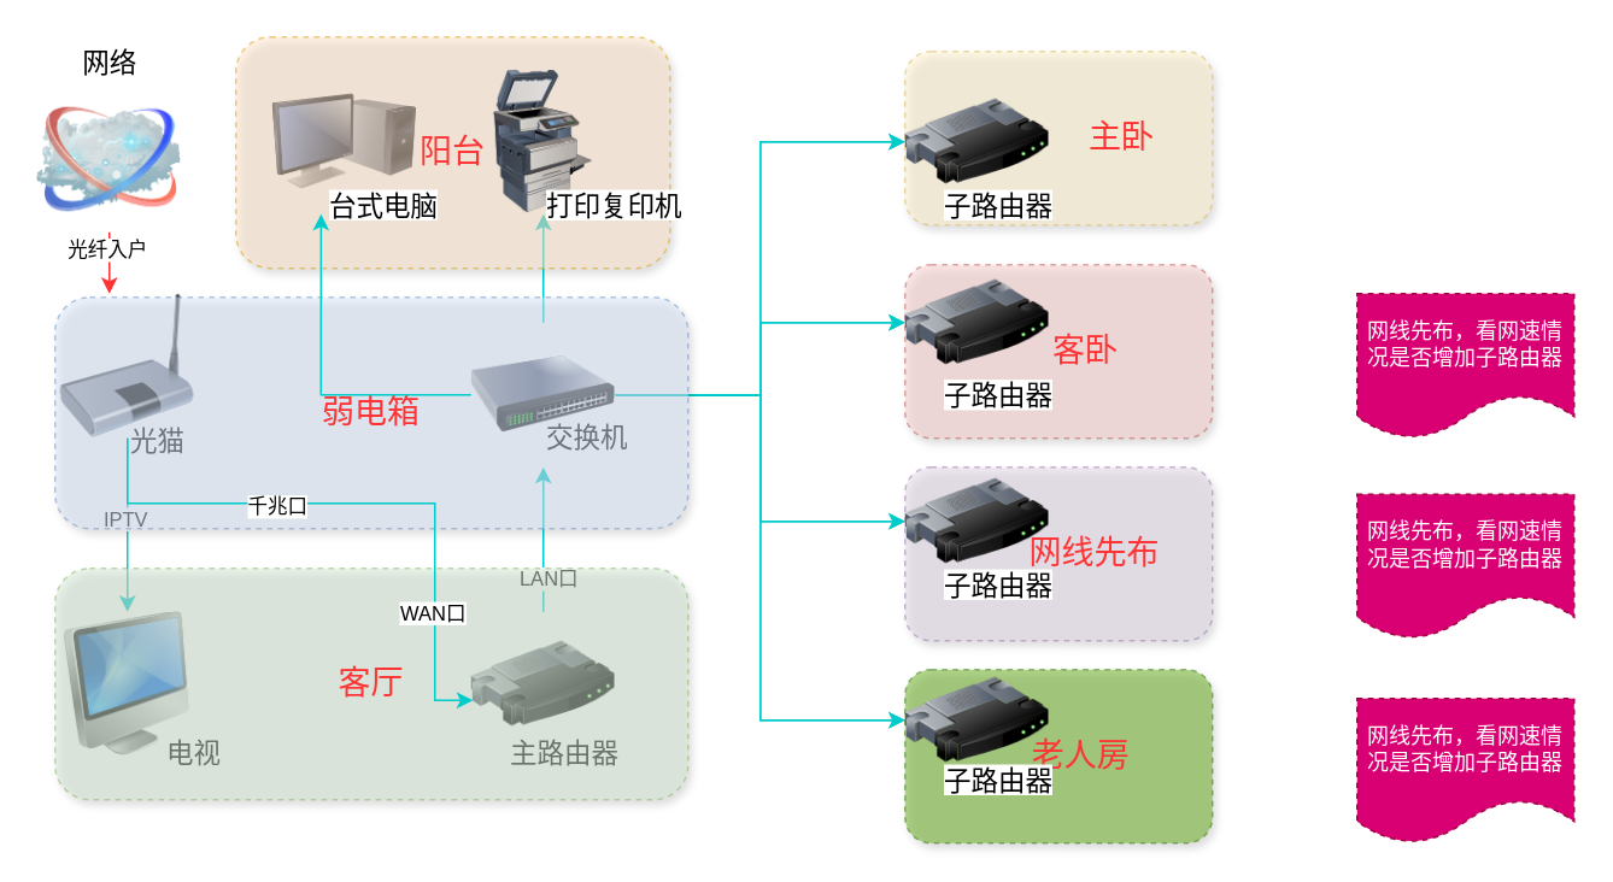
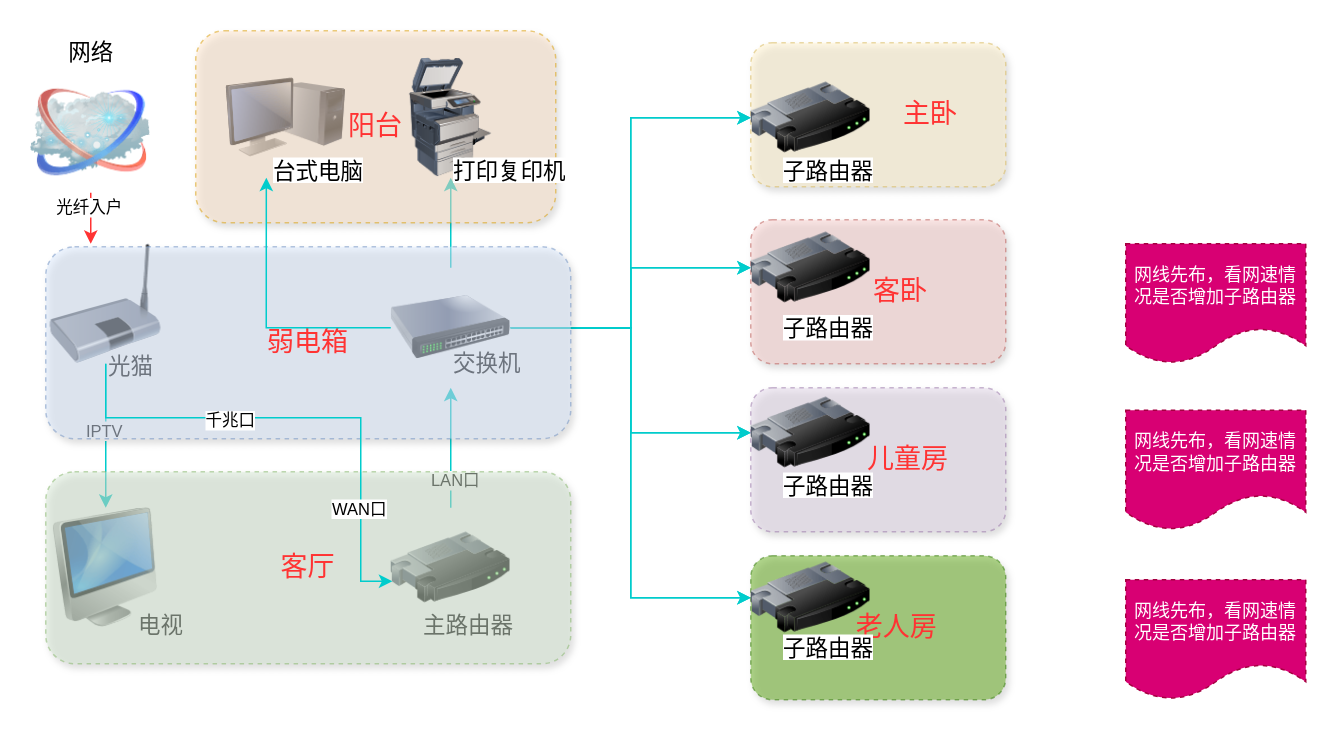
  <mxCell id="0" />
  <mxCell id="1" parent="0" />
  <mxCell id="2" value="" style="edgeStyle=orthogonalEdgeStyle;rounded=0;orthogonalLoop=1;jettySize=auto;html=1;strokeColor=#FF3333;" parent="1" source="4" target="21" edge="1"><mxGeometry relative="1" as="geometry"><Array as="points"><mxPoint x="70" y="98" /><mxPoint x="70" y="98" /></Array></mxGeometry></mxCell>
  <mxCell id="3" value="光纤入户" style="edgeLabel;html=1;align=center;verticalAlign=middle;resizable=0;points=[];" parent="2" vertex="1" connectable="0"><mxGeometry x="-0.45" y="-2" relative="1" as="geometry"><mxPoint as="offset" /></mxGeometry></mxCell>
  <mxCell id="4" value="&lt;span style=&quot;font-size: 15px;&quot;&gt;网络&lt;/span&gt;" style="image;html=1;labelBackgroundColor=#ffffff;image=img/lib/clip_art/networking/Cloud_128x128.png;rounded=1;shadow=0;comic=0;strokeWidth=2;fontSize=22;labelPosition=center;verticalLabelPosition=top;align=center;verticalAlign=bottom;" parent="1" vertex="1"><mxGeometry x="20" y="48" width="80" height="80" as="geometry" /></mxCell>
  <mxCell id="5" value="" style="image;html=1;labelBackgroundColor=#ffffff;image=img/lib/clip_art/computers/Monitor_Tower_128x128.png;rounded=1;shadow=0;comic=0;strokeWidth=2;fontSize=22" parent="1" vertex="1"><mxGeometry x="150" y="38" width="80" height="80" as="geometry" /></mxCell>
  <mxCell id="6" value="" style="edgeStyle=orthogonalEdgeStyle;rounded=0;orthogonalLoop=1;jettySize=auto;html=1;strokeColor=#00CCCC;" edge="1" parent="1" source="8" target="18"><mxGeometry relative="1" as="geometry" /></mxCell>
  <mxCell id="7" value="LAN口" style="edgeLabel;html=1;align=center;verticalAlign=middle;resizable=0;points=[];" vertex="1" connectable="0" parent="6"><mxGeometry x="-0.525" y="-2" relative="1" as="geometry"><mxPoint as="offset" /></mxGeometry></mxCell>
  <mxCell id="8" value="" style="image;html=1;image=img/lib/clip_art/networking/Router_128x128.png" parent="1" vertex="1"><mxGeometry x="260" y="338" width="80" height="80" as="geometry" /></mxCell>
  <mxCell id="9" value="" style="edgeStyle=orthogonalEdgeStyle;rounded=0;orthogonalLoop=1;jettySize=auto;html=1;strokeColor=#00CCCC;" edge="1" parent="1" source="18" target="47"><mxGeometry relative="1" as="geometry" /></mxCell>
  <mxCell id="10" style="edgeStyle=orthogonalEdgeStyle;rounded=0;orthogonalLoop=1;jettySize=auto;html=1;entryX=0;entryY=0.5;entryDx=0;entryDy=0;strokeColor=#00CCCC;" edge="1" parent="1" source="18" target="38"><mxGeometry relative="1" as="geometry" /></mxCell>
  <mxCell id="11" style="edgeStyle=orthogonalEdgeStyle;rounded=0;orthogonalLoop=1;jettySize=auto;html=1;entryX=0;entryY=0.5;entryDx=0;entryDy=0;strokeColor=#00CCCC;" edge="1" parent="1" source="18" target="38"><mxGeometry relative="1" as="geometry" /></mxCell>
  <mxCell id="12" style="edgeStyle=orthogonalEdgeStyle;rounded=0;orthogonalLoop=1;jettySize=auto;html=1;entryX=0;entryY=0.5;entryDx=0;entryDy=0;strokeColor=#00CCCC;" edge="1" parent="1" source="18" target="39"><mxGeometry relative="1" as="geometry" /></mxCell>
  <mxCell id="13" style="edgeStyle=orthogonalEdgeStyle;rounded=0;orthogonalLoop=1;jettySize=auto;html=1;strokeColor=#00CCCC;" edge="1" parent="1" source="18" target="39"><mxGeometry relative="1" as="geometry" /></mxCell>
  <mxCell id="14" style="edgeStyle=orthogonalEdgeStyle;rounded=0;orthogonalLoop=1;jettySize=auto;html=1;entryX=0;entryY=0.5;entryDx=0;entryDy=0;strokeColor=#00CCCC;" edge="1" parent="1" source="18" target="40"><mxGeometry relative="1" as="geometry"><Array as="points"><mxPoint x="420" y="218" /><mxPoint x="420" y="288" /></Array></mxGeometry></mxCell>
  <mxCell id="15" style="edgeStyle=orthogonalEdgeStyle;rounded=0;orthogonalLoop=1;jettySize=auto;html=1;strokeColor=#00CCCC;" edge="1" parent="1" source="18" target="40"><mxGeometry relative="1" as="geometry"><Array as="points"><mxPoint x="420" y="218" /><mxPoint x="420" y="288" /></Array></mxGeometry></mxCell>
  <mxCell id="16" style="edgeStyle=orthogonalEdgeStyle;rounded=0;orthogonalLoop=1;jettySize=auto;html=1;entryX=0;entryY=0.5;entryDx=0;entryDy=0;strokeColor=#00CCCC;" edge="1" parent="1" source="18" target="41"><mxGeometry relative="1" as="geometry"><Array as="points"><mxPoint x="420" y="218" /><mxPoint x="420" y="398" /></Array></mxGeometry></mxCell>
  <mxCell id="17" style="edgeStyle=orthogonalEdgeStyle;rounded=0;orthogonalLoop=1;jettySize=auto;html=1;entryX=0;entryY=0.5;entryDx=0;entryDy=0;strokeColor=#00CCCC;" edge="1" parent="1" source="18" target="41"><mxGeometry relative="1" as="geometry" /></mxCell>
  <mxCell id="18" value="" style="image;html=1;image=img/lib/clip_art/networking/Switch_128x128.png" parent="1" vertex="1"><mxGeometry x="260" y="178" width="80" height="80" as="geometry" /></mxCell>
  <mxCell id="19" value="" style="edgeStyle=orthogonalEdgeStyle;rounded=0;orthogonalLoop=1;jettySize=auto;html=1;strokeColor=#00CCCC;" edge="1" parent="1" source="21" target="25"><mxGeometry relative="1" as="geometry"><Array as="points"><mxPoint x="70" y="288" /><mxPoint x="70" y="288" /></Array></mxGeometry></mxCell>
  <mxCell id="20" value="IPTV" style="edgeLabel;html=1;align=center;verticalAlign=middle;resizable=0;points=[];" vertex="1" connectable="0" parent="19"><mxGeometry x="-0.083" y="-2" relative="1" as="geometry"><mxPoint as="offset" /></mxGeometry></mxCell>
  <mxCell id="21" value="" style="image;html=1;image=img/lib/clip_art/networking/Bridge_128x128.png" parent="1" vertex="1"><mxGeometry x="30" y="162" width="80" height="80" as="geometry" /></mxCell>
  <mxCell id="22" value="&lt;div style=&quot;text-align: center;&quot;&gt;&lt;span style=&quot;color: light-dark(rgb(0, 0, 0), rgb(255, 255, 255)); text-wrap-mode: nowrap; background-color: rgb(255, 255, 255);&quot;&gt;&lt;font style=&quot;font-size: 15px;&quot;&gt;光猫&lt;/font&gt;&lt;/span&gt;&lt;/div&gt;" style="text;whiteSpace=wrap;html=1;" parent="1" vertex="1"><mxGeometry x="70" y="228" width="100" height="50" as="geometry" /></mxCell>
  <mxCell id="23" value="&lt;div style=&quot;text-align: center;&quot;&gt;&lt;span style=&quot;text-wrap-mode: nowrap; background-color: rgb(255, 255, 255);&quot;&gt;&lt;font style=&quot;font-size: 15px;&quot;&gt;交换机&lt;/font&gt;&lt;/span&gt;&lt;/div&gt;" style="text;whiteSpace=wrap;html=1;" parent="1" vertex="1"><mxGeometry x="300" y="226" width="100" height="50" as="geometry" /></mxCell>
  <mxCell id="24" value="&lt;div style=&quot;text-align: center;&quot;&gt;&lt;span style=&quot;text-wrap-mode: nowrap; background-color: rgb(255, 255, 255);&quot;&gt;&lt;font style=&quot;font-size: 15px;&quot;&gt;主路由器&lt;/font&gt;&lt;/span&gt;&lt;/div&gt;" style="text;whiteSpace=wrap;html=1;" parent="1" vertex="1"><mxGeometry x="280" y="401" width="100" height="50" as="geometry" /></mxCell>
  <mxCell id="25" value="" style="image;html=1;image=img/lib/clip_art/computers/iMac_128x128.png" parent="1" vertex="1"><mxGeometry x="30" y="338" width="80" height="80" as="geometry" /></mxCell>
  <mxCell id="26" style="edgeStyle=orthogonalEdgeStyle;rounded=0;orthogonalLoop=1;jettySize=auto;html=1;exitX=0.5;exitY=1;exitDx=0;exitDy=0;" parent="1" source="8" target="8" edge="1"><mxGeometry relative="1" as="geometry" /></mxCell>
  <mxCell id="27" value="&lt;div style=&quot;text-align: center;&quot;&gt;&lt;span style=&quot;text-wrap-mode: nowrap; background-color: rgb(255, 255, 255);&quot;&gt;&lt;font style=&quot;font-size: 15px;&quot;&gt;电视&lt;/font&gt;&lt;/span&gt;&lt;/div&gt;" style="text;whiteSpace=wrap;html=1;" parent="1" vertex="1"><mxGeometry x="90" y="401" width="100" height="50" as="geometry" /></mxCell>
  <mxCell id="28" value="&lt;font style=&quot;font-size: 18px; color: rgb(255, 51, 51);&quot;&gt;弱电箱&lt;/font&gt;" style="rounded=1;whiteSpace=wrap;html=1;dashed=1;shadow=1;opacity=50;fillColor=#dae8fc;strokeColor=#6c8ebf;align=center;" parent="1" vertex="1"><mxGeometry x="30" y="164" width="350" height="128" as="geometry" /></mxCell>
  <mxCell id="29" value="&lt;span style=&quot;color: light-dark(rgb(255, 51, 51), rgb(255, 119, 119)); font-size: 18px; background-color: transparent;&quot;&gt;客厅&lt;/span&gt;" style="rounded=1;whiteSpace=wrap;html=1;dashed=1;shadow=1;opacity=50;fillColor=#d5e8d4;strokeColor=#82b366;align=center;" parent="1" vertex="1"><mxGeometry x="30" y="314" width="350" height="128" as="geometry" /></mxCell>
  <mxCell id="30" value="&lt;div style=&quot;&quot;&gt;&lt;span style=&quot;color: light-dark(rgb(255, 51, 51), rgb(255, 119, 119)); font-size: 18px; background-color: transparent;&quot;&gt;阳台&lt;/span&gt;&lt;/div&gt;" style="rounded=1;whiteSpace=wrap;html=1;dashed=1;shadow=1;opacity=50;fillColor=#ffe6cc;strokeColor=#d79b00;align=center;" parent="1" vertex="1"><mxGeometry x="130" y="20" width="240" height="128" as="geometry" /></mxCell>
  <mxCell id="31" value="&lt;blockquote style=&quot;margin: 0 0 0 40px; border: none; padding: 0px;&quot;&gt;&lt;span style=&quot;font-size: 18px;&quot;&gt;&lt;font style=&quot;color: rgb(255, 51, 51);&quot;&gt;&amp;nbsp; &amp;nbsp; &amp;nbsp; 主卧&lt;/font&gt;&lt;/span&gt;&lt;/blockquote&gt;" style="rounded=1;whiteSpace=wrap;html=1;dashed=1;shadow=1;opacity=50;fillColor=#fff2cc;strokeColor=#d6b656;align=center;" parent="1" vertex="1"><mxGeometry x="500" y="28" width="170" height="96" as="geometry" /></mxCell>
  <mxCell id="32" value="&lt;span style=&quot;font-size: 18px;&quot;&gt;&lt;font style=&quot;color: rgb(255, 51, 51);&quot;&gt;&amp;nbsp; &amp;nbsp; &amp;nbsp; 客卧&lt;/font&gt;&lt;/span&gt;" style="rounded=1;whiteSpace=wrap;html=1;dashed=1;shadow=1;opacity=50;fillColor=#f8cecc;strokeColor=#b85450;" parent="1" vertex="1"><mxGeometry x="500" y="146" width="170" height="96" as="geometry" /></mxCell>
- <mxCell id="33" value="&lt;span style=&quot;font-size: 18px;&quot;&gt;&lt;font style=&quot;color: rgb(255, 51, 51);&quot;&gt;&amp;nbsp; &amp;nbsp; &amp;nbsp; &amp;nbsp; 网线先布&lt;/font&gt;&lt;/span&gt;" style="rounded=1;whiteSpace=wrap;html=1;dashed=1;shadow=1;opacity=50;fillColor=#e1d5e7;strokeColor=#9673a6;" parent="1" vertex="1"><mxGeometry x="500" y="258" width="170" height="96" as="geometry" /></mxCell>
+ <mxCell id="33" value="&lt;span style=&quot;font-size: 18px;&quot;&gt;&lt;font style=&quot;color: rgb(255, 51, 51);&quot;&gt;&amp;nbsp; &amp;nbsp; &amp;nbsp; &amp;nbsp; 儿童房&lt;/font&gt;&lt;/span&gt;" style="rounded=1;whiteSpace=wrap;html=1;dashed=1;shadow=1;opacity=50;fillColor=#e1d5e7;strokeColor=#9673a6;" parent="1" vertex="1"><mxGeometry x="500" y="258" width="170" height="96" as="geometry" /></mxCell>
  <mxCell id="34" value="&lt;span style=&quot;font-size: 18px;&quot;&gt;&lt;font style=&quot;color: rgb(255, 51, 51);&quot;&gt;&amp;nbsp; &amp;nbsp;&lt;/font&gt;&lt;font style=&quot;color: rgb(255, 51, 51);&quot;&gt;&lt;font style=&quot;color: rgb(255, 51, 51);&quot;&gt; &amp;nbsp;老人&lt;/font&gt;房&lt;/font&gt;&lt;/span&gt;" style="rounded=1;whiteSpace=wrap;html=1;dashed=1;shadow=1;opacity=50;fillColor=#60a917;strokeColor=#2D7600;fontColor=#ffffff;" parent="1" vertex="1"><mxGeometry x="500" y="370" width="170" height="96" as="geometry" /></mxCell>
  <mxCell id="35" value="网线先布，看网速情况是否增加子路由器" style="shape=document;whiteSpace=wrap;html=1;boundedLbl=1;fillColor=#d80073;fontColor=#ffffff;strokeColor=#A50040;dashed=1;" parent="1" vertex="1"><mxGeometry x="750" y="273" width="120" height="80" as="geometry" /></mxCell>
  <mxCell id="36" value="网线先布，看网速情况是否增加子路由器" style="shape=document;whiteSpace=wrap;html=1;boundedLbl=1;fillColor=#d80073;fontColor=#ffffff;strokeColor=#A50040;dashed=1;" parent="1" vertex="1"><mxGeometry x="750" y="386" width="120" height="80" as="geometry" /></mxCell>
  <mxCell id="37" value="网线先布，看网速情况是否增加子路由器" style="shape=document;whiteSpace=wrap;html=1;boundedLbl=1;fillColor=#d80073;fontColor=#ffffff;strokeColor=#A50040;dashed=1;" parent="1" vertex="1"><mxGeometry x="750" y="162" width="120" height="80" as="geometry" /></mxCell>
  <mxCell id="38" value="" style="image;html=1;image=img/lib/clip_art/networking/Router_128x128.png" parent="1" vertex="1"><mxGeometry x="500" y="38" width="80" height="80" as="geometry" /></mxCell>
  <mxCell id="39" value="" style="image;html=1;image=img/lib/clip_art/networking/Router_128x128.png" parent="1" vertex="1"><mxGeometry x="500" y="138" width="80" height="80" as="geometry" /></mxCell>
  <mxCell id="40" value="" style="image;html=1;image=img/lib/clip_art/networking/Router_128x128.png" parent="1" vertex="1"><mxGeometry x="500" y="248" width="80" height="80" as="geometry" /></mxCell>
  <mxCell id="41" value="" style="image;html=1;image=img/lib/clip_art/networking/Router_128x128.png" parent="1" vertex="1"><mxGeometry x="500" y="358" width="80" height="80" as="geometry" /></mxCell>
  <mxCell id="42" style="edgeStyle=orthogonalEdgeStyle;rounded=0;orthogonalLoop=1;jettySize=auto;html=1;entryX=0.013;entryY=0.613;entryDx=0;entryDy=0;entryPerimeter=0;exitX=0.5;exitY=1;exitDx=0;exitDy=0;strokeColor=#00CCCC;" edge="1" parent="1" source="21" target="8"><mxGeometry relative="1" as="geometry"><mxPoint x="120" y="202" as="sourcePoint" /><Array as="points"><mxPoint x="70" y="278" /><mxPoint x="240" y="278" /><mxPoint x="240" y="387" /></Array></mxGeometry></mxCell>
  <mxCell id="43" value="千兆口" style="edgeLabel;html=1;align=center;verticalAlign=middle;resizable=0;points=[];" vertex="1" connectable="0" parent="42"><mxGeometry x="-0.298" y="-1" relative="1" as="geometry"><mxPoint as="offset" /></mxGeometry></mxCell>
  <mxCell id="44" value="WAN口" style="edgeLabel;html=1;align=center;verticalAlign=middle;resizable=0;points=[];" vertex="1" connectable="0" parent="42"><mxGeometry x="0.583" y="-2" relative="1" as="geometry"><mxPoint as="offset" /></mxGeometry></mxCell>
  <mxCell id="45" style="edgeStyle=orthogonalEdgeStyle;rounded=0;orthogonalLoop=1;jettySize=auto;html=1;entryX=0.338;entryY=1;entryDx=0;entryDy=0;entryPerimeter=0;exitX=0;exitY=0.5;exitDx=0;exitDy=0;strokeColor=#00CCCC;" edge="1" parent="1" source="18" target="5"><mxGeometry relative="1" as="geometry" /></mxCell>
  <mxCell id="46" value="&lt;div style=&quot;text-align: center;&quot;&gt;&lt;span style=&quot;font-size: 15px; text-wrap-mode: nowrap; background-color: rgb(255, 255, 255);&quot;&gt;台式电脑&lt;/span&gt;&lt;/div&gt;" style="text;whiteSpace=wrap;html=1;" vertex="1" parent="1"><mxGeometry x="180" y="98" width="100" height="50" as="geometry" /></mxCell>
  <mxCell id="47" value="" style="image;html=1;image=img/lib/clip_art/computers/Printer_Commercial_128x128.png" vertex="1" parent="1"><mxGeometry x="260" y="38" width="80" height="80" as="geometry" /></mxCell>
  <mxCell id="48" value="&lt;div style=&quot;text-align: center;&quot;&gt;&lt;span style=&quot;font-size: 15px; text-wrap-mode: nowrap; background-color: rgb(255, 255, 255);&quot;&gt;打印复印机&lt;/span&gt;&lt;/div&gt;" style="text;whiteSpace=wrap;html=1;" vertex="1" parent="1"><mxGeometry x="300" y="98" width="100" height="60" as="geometry" /></mxCell>
  <mxCell id="49" value="&lt;div style=&quot;text-align: center;&quot;&gt;&lt;span style=&quot;font-size: 15px; text-wrap-mode: nowrap; background-color: rgb(255, 255, 255);&quot;&gt;子路由器&lt;/span&gt;&lt;/div&gt;" style="text;whiteSpace=wrap;html=1;" vertex="1" parent="1"><mxGeometry x="520" y="416" width="100" height="50" as="geometry" /></mxCell>
  <mxCell id="50" value="&lt;div style=&quot;text-align: center;&quot;&gt;&lt;span style=&quot;font-size: 15px; text-wrap-mode: nowrap; background-color: rgb(255, 255, 255);&quot;&gt;子路由器&lt;/span&gt;&lt;/div&gt;" style="text;whiteSpace=wrap;html=1;" vertex="1" parent="1"><mxGeometry x="520" y="308" width="100" height="50" as="geometry" /></mxCell>
  <mxCell id="51" value="&lt;div style=&quot;text-align: center;&quot;&gt;&lt;span style=&quot;font-size: 15px; text-wrap-mode: nowrap; background-color: rgb(255, 255, 255);&quot;&gt;子路由器&lt;/span&gt;&lt;/div&gt;" style="text;whiteSpace=wrap;html=1;" vertex="1" parent="1"><mxGeometry x="520" y="203" width="100" height="50" as="geometry" /></mxCell>
  <mxCell id="52" value="&lt;div style=&quot;text-align: center;&quot;&gt;&lt;span style=&quot;font-size: 15px; text-wrap-mode: nowrap; background-color: rgb(255, 255, 255);&quot;&gt;子路由器&lt;/span&gt;&lt;/div&gt;" style="text;whiteSpace=wrap;html=1;" vertex="1" parent="1"><mxGeometry x="520" y="98" width="100" height="50" as="geometry" /></mxCell>
